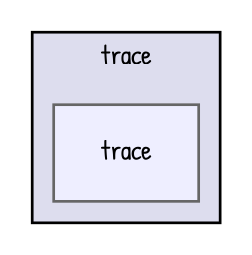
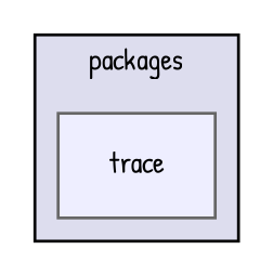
  digraph {
    compound=true
    fontname="Patrick Hand"
    n1 [fillcolor="#eeeeff" fontname="Patrick Hand" fontsize=10 label=trace pencolor=black shape=box style=filled color=gray40]
    subgraph cluster_1 {
      bgcolor="#ddddee"
      fontsize=10
-     label=trace
+     label=packages
      pencolor=black
      n1
    }
  }
